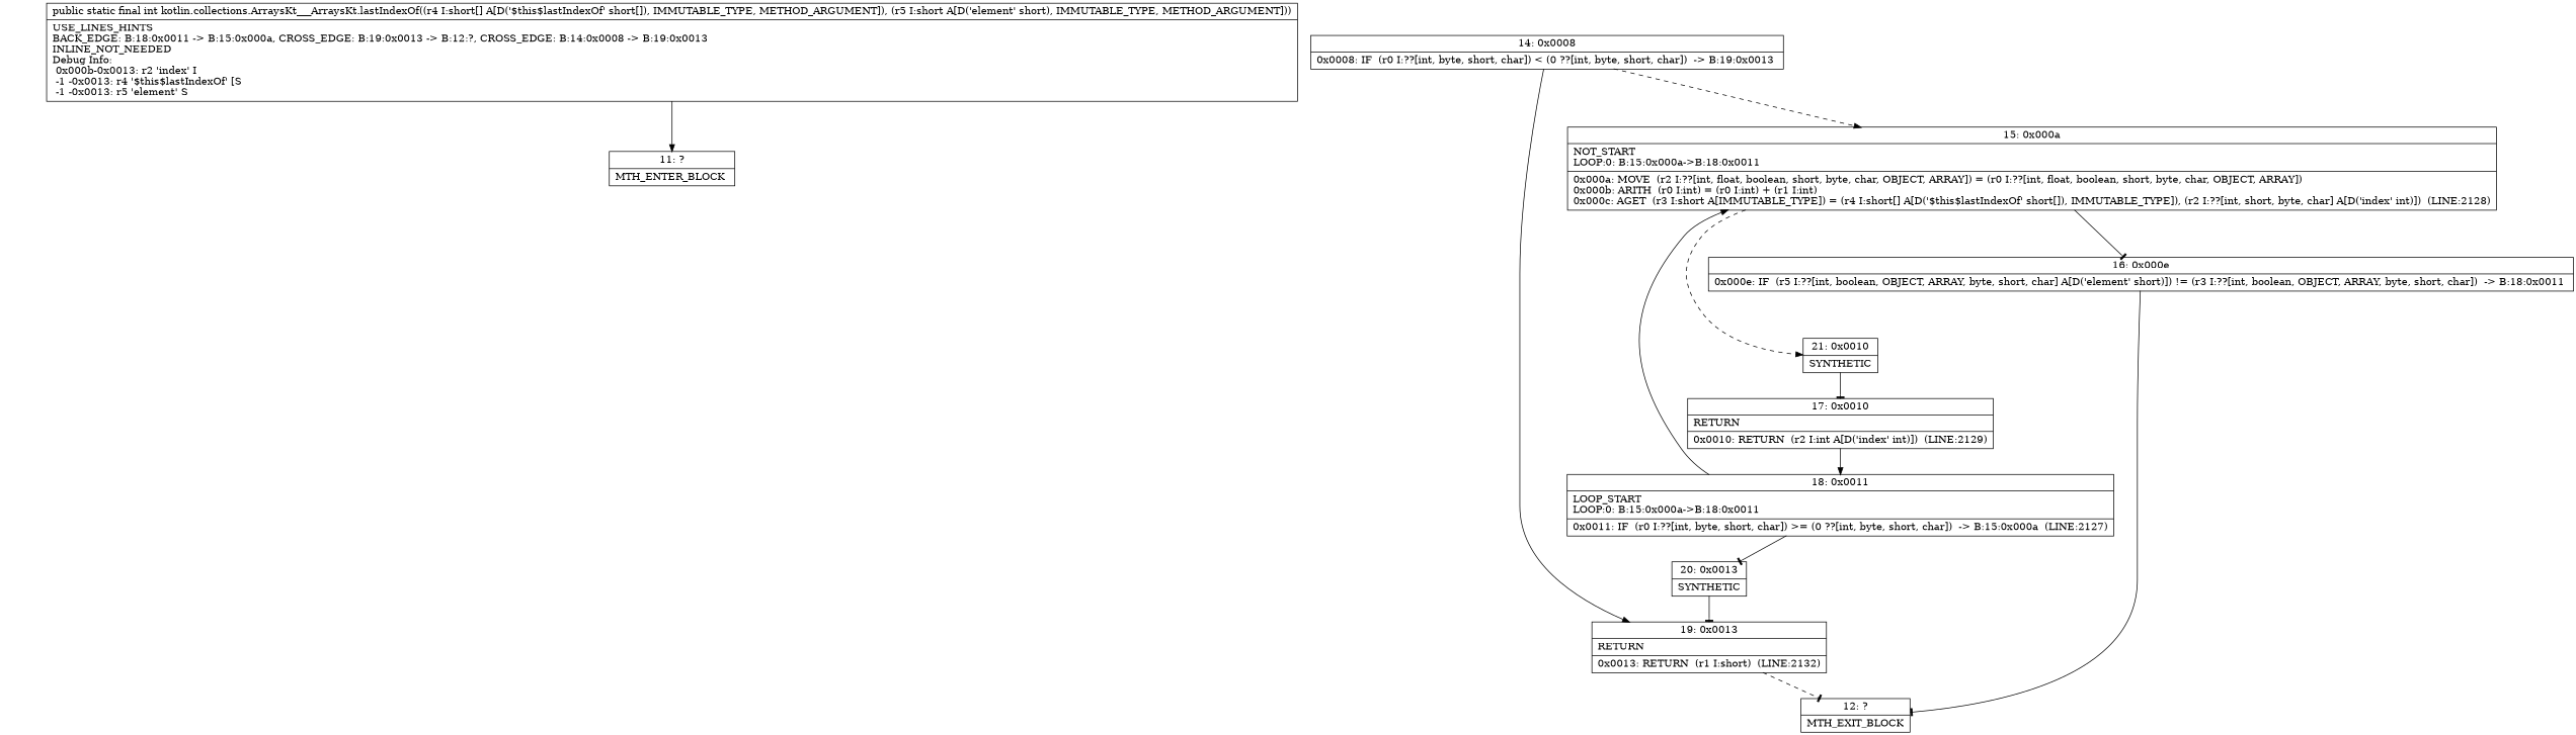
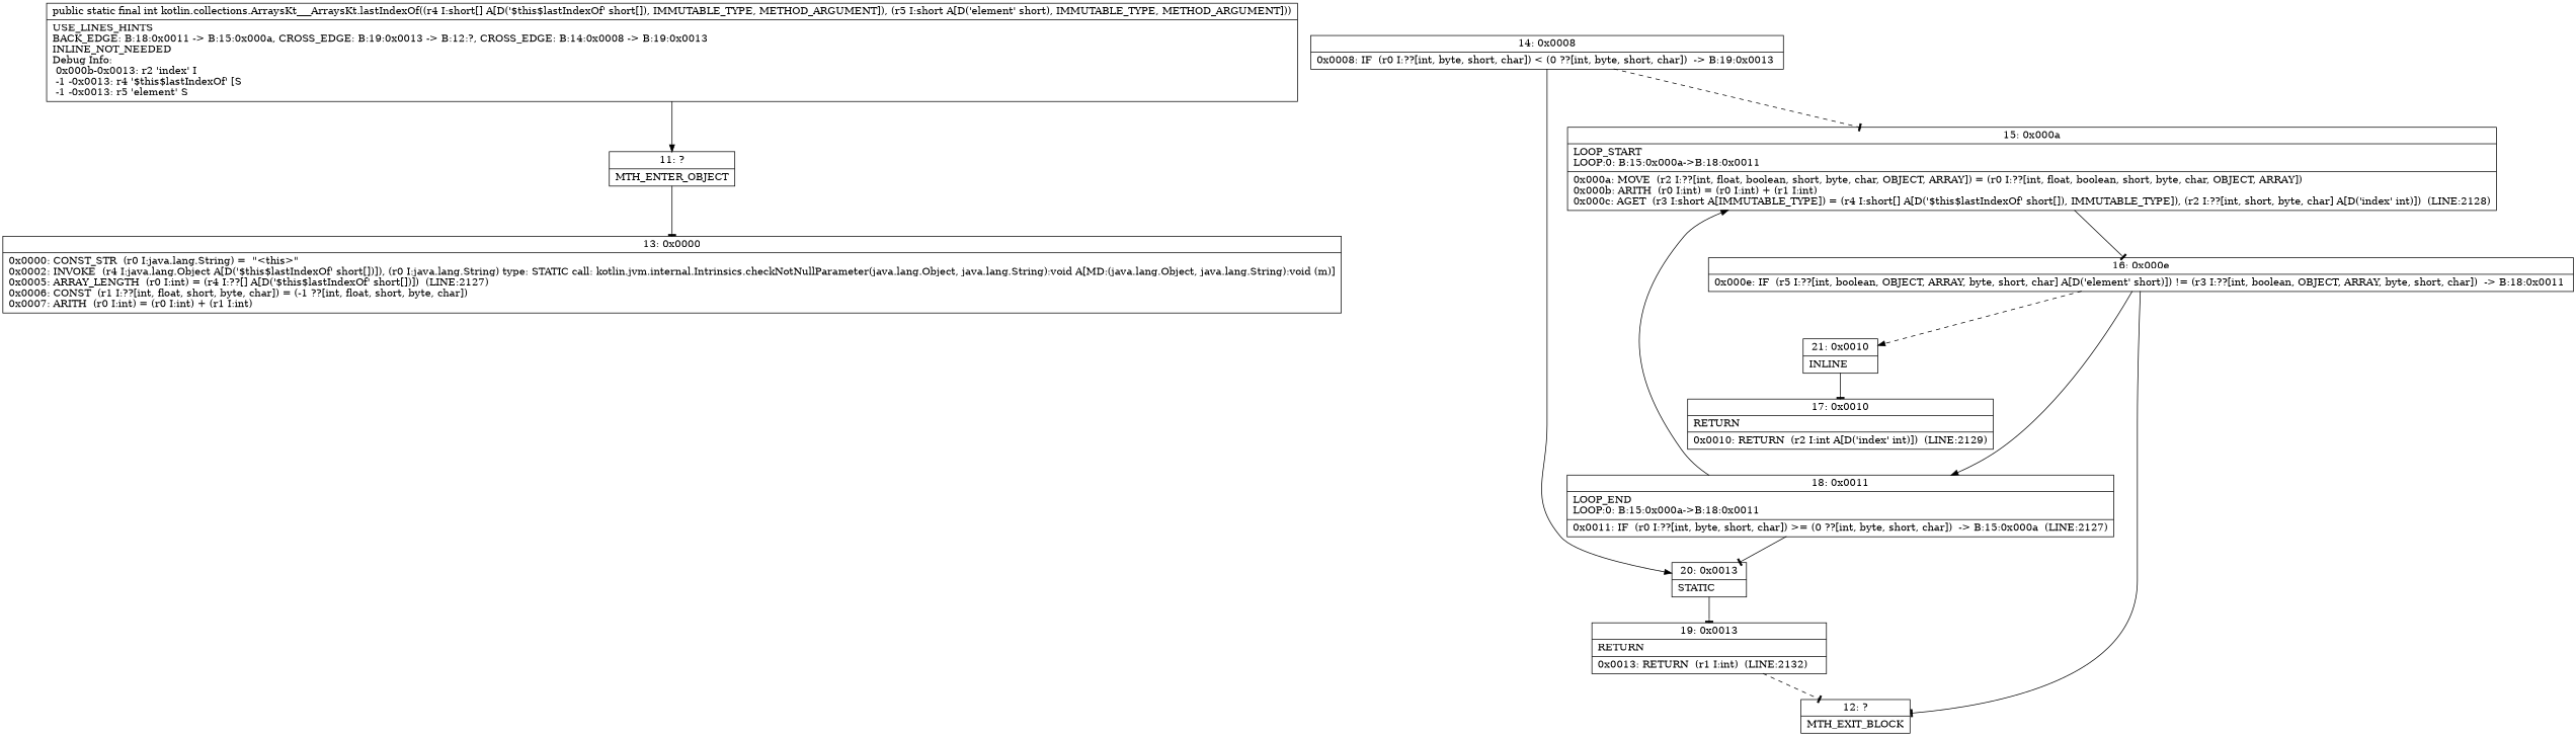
  digraph {
    node [shape=record]
    edge [arrowhead=tee]
-   n1 [label="{11\:\ ?|MTH_ENTER_BLOCK\l}"]
+   n1 [label="{11\:\ ?|MTH_ENTER_OBJECT\l}"]
+   n2 [label="{13\:\ 0x0000|0x0000: CONST_STR  (r0 I:java.lang.String) =  \"\<this\>\" \l0x0002: INVOKE  (r4 I:java.lang.Object A[D('$this$lastIndexOf' short[])]), (r0 I:java.lang.String) type: STATIC call: kotlin.jvm.internal.Intrinsics.checkNotNullParameter(java.lang.Object, java.lang.String):void A[MD:(java.lang.Object, java.lang.String):void (m)]\l0x0005: ARRAY_LENGTH  (r0 I:int) = (r4 I:??[] A[D('$this$lastIndexOf' short[])])  (LINE:2127)\l0x0006: CONST  (r1 I:??[int, float, short, byte, char]) = (\-1 ??[int, float, short, byte, char]) \l0x0007: ARITH  (r0 I:int) = (r0 I:int) + (r1 I:int) \l}"]
    n3 [label="{14\:\ 0x0008|0x0008: IF  (r0 I:??[int, byte, short, char]) \< (0 ??[int, byte, short, char])  \-\> B:19:0x0013 \l}"]
-   n4 [label="{15\:\ 0x000a|NOT_START\lLOOP:0: B:15:0x000a\-\>B:18:0x0011\l|0x000a: MOVE  (r2 I:??[int, float, boolean, short, byte, char, OBJECT, ARRAY]) = (r0 I:??[int, float, boolean, short, byte, char, OBJECT, ARRAY]) \l0x000b: ARITH  (r0 I:int) = (r0 I:int) + (r1 I:int) \l0x000c: AGET  (r3 I:short A[IMMUTABLE_TYPE]) = (r4 I:short[] A[D('$this$lastIndexOf' short[]), IMMUTABLE_TYPE]), (r2 I:??[int, short, byte, char] A[D('index' int)])  (LINE:2128)\l}"]
-   n5 [label="{19\:\ 0x0013|RETURN\l|0x0013: RETURN  (r1 I:short)  (LINE:2132)\l}"]
+   n4 [label="{15\:\ 0x000a|LOOP_START\lLOOP:0: B:15:0x000a\-\>B:18:0x0011\l|0x000a: MOVE  (r2 I:??[int, float, boolean, short, byte, char, OBJECT, ARRAY]) = (r0 I:??[int, float, boolean, short, byte, char, OBJECT, ARRAY]) \l0x000b: ARITH  (r0 I:int) = (r0 I:int) + (r1 I:int) \l0x000c: AGET  (r3 I:short A[IMMUTABLE_TYPE]) = (r4 I:short[] A[D('$this$lastIndexOf' short[]), IMMUTABLE_TYPE]), (r2 I:??[int, short, byte, char] A[D('index' int)])  (LINE:2128)\l}"]
+   n5 [label="{19\:\ 0x0013|RETURN\l|0x0013: RETURN  (r1 I:int)  (LINE:2132)\l}"]
    n6 [label="{16\:\ 0x000e|0x000e: IF  (r5 I:??[int, boolean, OBJECT, ARRAY, byte, short, char] A[D('element' short)]) != (r3 I:??[int, boolean, OBJECT, ARRAY, byte, short, char])  \-\> B:18:0x0011 \l}"]
    n7 [label="{12\:\ ?|MTH_EXIT_BLOCK\l}"]
-   n8 [label="{18\:\ 0x0011|LOOP_START\lLOOP:0: B:15:0x000a\-\>B:18:0x0011\l|0x0011: IF  (r0 I:??[int, byte, short, char]) \>= (0 ??[int, byte, short, char])  \-\> B:15:0x000a  (LINE:2127)\l}"]
-   n9 [label="{21\:\ 0x0010|SYNTHETIC\l}"]
-   n10 [label="{20\:\ 0x0013|SYNTHETIC\l}"]
+   n8 [label="{18\:\ 0x0011|LOOP_END\lLOOP:0: B:15:0x000a\-\>B:18:0x0011\l|0x0011: IF  (r0 I:??[int, byte, short, char]) \>= (0 ??[int, byte, short, char])  \-\> B:15:0x000a  (LINE:2127)\l}"]
+   n9 [label="{21\:\ 0x0010|INLINE\l}"]
+   n10 [label="{20\:\ 0x0013|STATIC\l}"]
    n11 [label="{17\:\ 0x0010|RETURN\l|0x0010: RETURN  (r2 I:int A[D('index' int)])  (LINE:2129)\l}"]
    n12 [label="{public static final int kotlin.collections.ArraysKt___ArraysKt.lastIndexOf((r4 I:short[] A[D('$this$lastIndexOf' short[]), IMMUTABLE_TYPE, METHOD_ARGUMENT]), (r5 I:short A[D('element' short), IMMUTABLE_TYPE, METHOD_ARGUMENT]))  | USE_LINES_HINTS\lBACK_EDGE: B:18:0x0011 \-\> B:15:0x000a, CROSS_EDGE: B:19:0x0013 \-\> B:12:?, CROSS_EDGE: B:14:0x0008 \-\> B:19:0x0013\lINLINE_NOT_NEEDED\lDebug Info:\l  0x000b\-0x0013: r2 'index' I\l  \-1 \-0x0013: r4 '$this$lastIndexOf' [S\l  \-1 \-0x0013: r5 'element' S\l}"]
-   n3 -> n4 [arrowhead=normal style=dashed]
-   n3 -> n5 [arrowhead=normal]
+   n1 -> n2
+   n3 -> n4 [style=dashed]
+   n3 -> n10 [arrowhead=normal]
    n4 -> n6
    n5 -> n7 [style=dashed]
    n6 -> n7
-   n11 -> n8 [arrowhead=normal]
-   n4 -> n9 [arrowhead=normal style=dashed]
+   n6 -> n8 [arrowhead=normal]
+   n6 -> n9 [arrowhead=normal style=dashed]
    n8 -> n4 [arrowhead=normal]
    n8 -> n10 [style=solid]
    n9 -> n11
    n10 -> n5
    n12 -> n1 [arrowhead=normal]
  }
